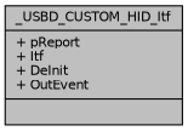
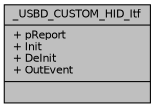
  digraph {
-   n1 [color=black fillcolor=grey75 fontcolor=black fontname=Helvetica fontsize=10 height=0.2 label="{_USBD_CUSTOM_HID_Itf\n|+ pReport\l+ Itf\l+ DeInit\l+ OutEvent\l|}" shape=record style=filled width=0.4]
+   n1 [color=black fillcolor=grey75 fontcolor=black fontname=Helvetica fontsize=10 height=0.2 label="{_USBD_CUSTOM_HID_Itf\n|+ pReport\l+ Init\l+ DeInit\l+ OutEvent\l|}" shape=record style=filled width=0.4]
  }
